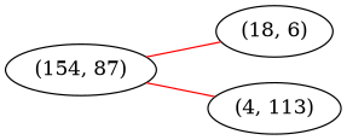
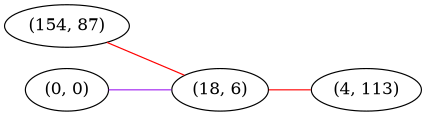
  graph {
    rankdir=LR
    edge [color=red weight=1]
    "(154, 87)"
    "(18, 6)"
    n3 [label="(4, 113)"]
+   "(0, 0)"
    "(154, 87)" -- "(18, 6)"
-   "(154, 87)" -- n3
+   "(18, 6)" -- n3
+   "(0, 0)" -- "(18, 6)" [color=purple weight=4]
  }
